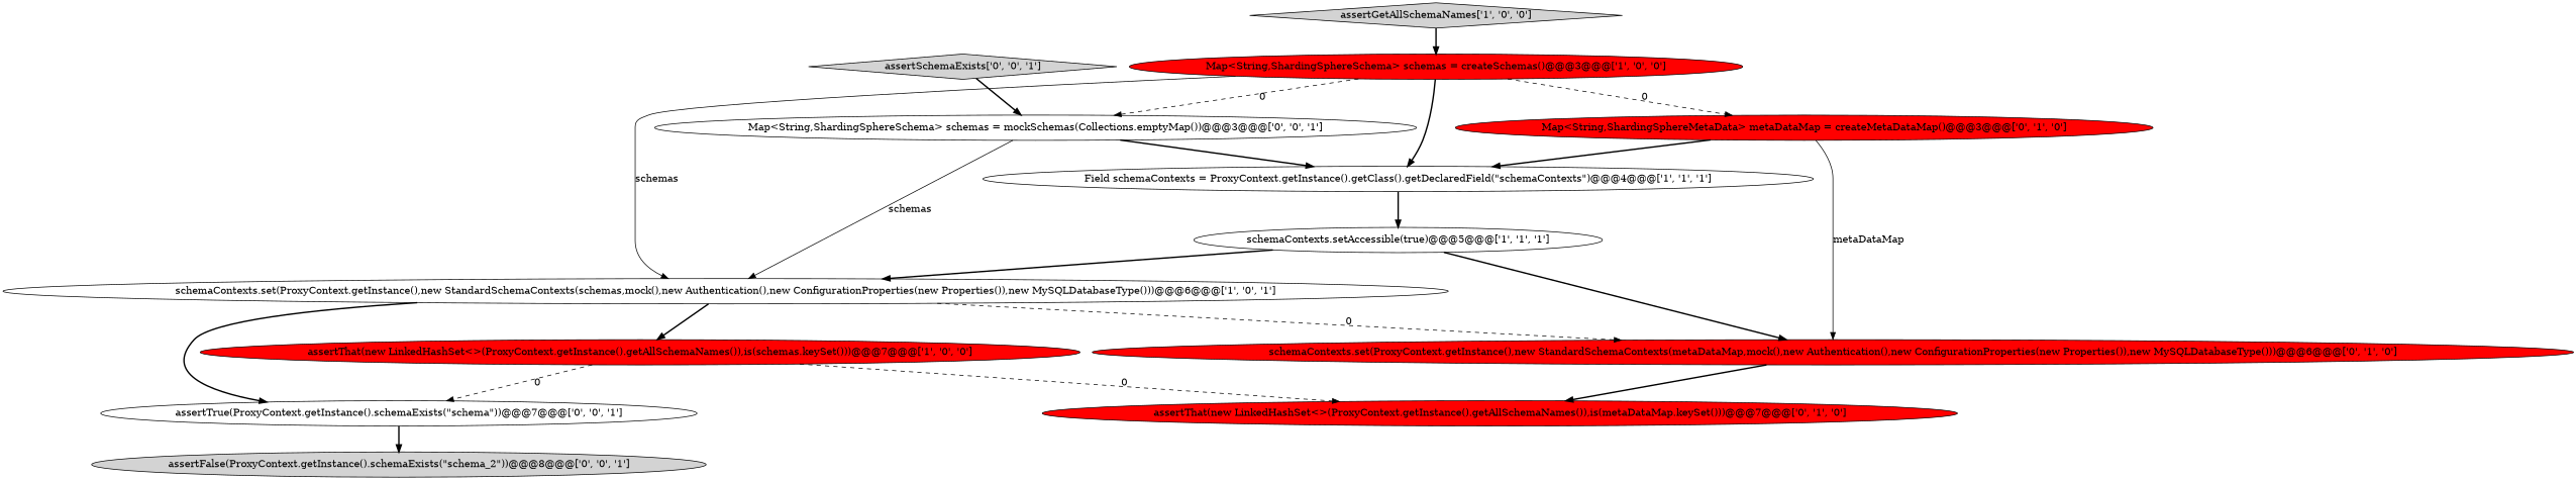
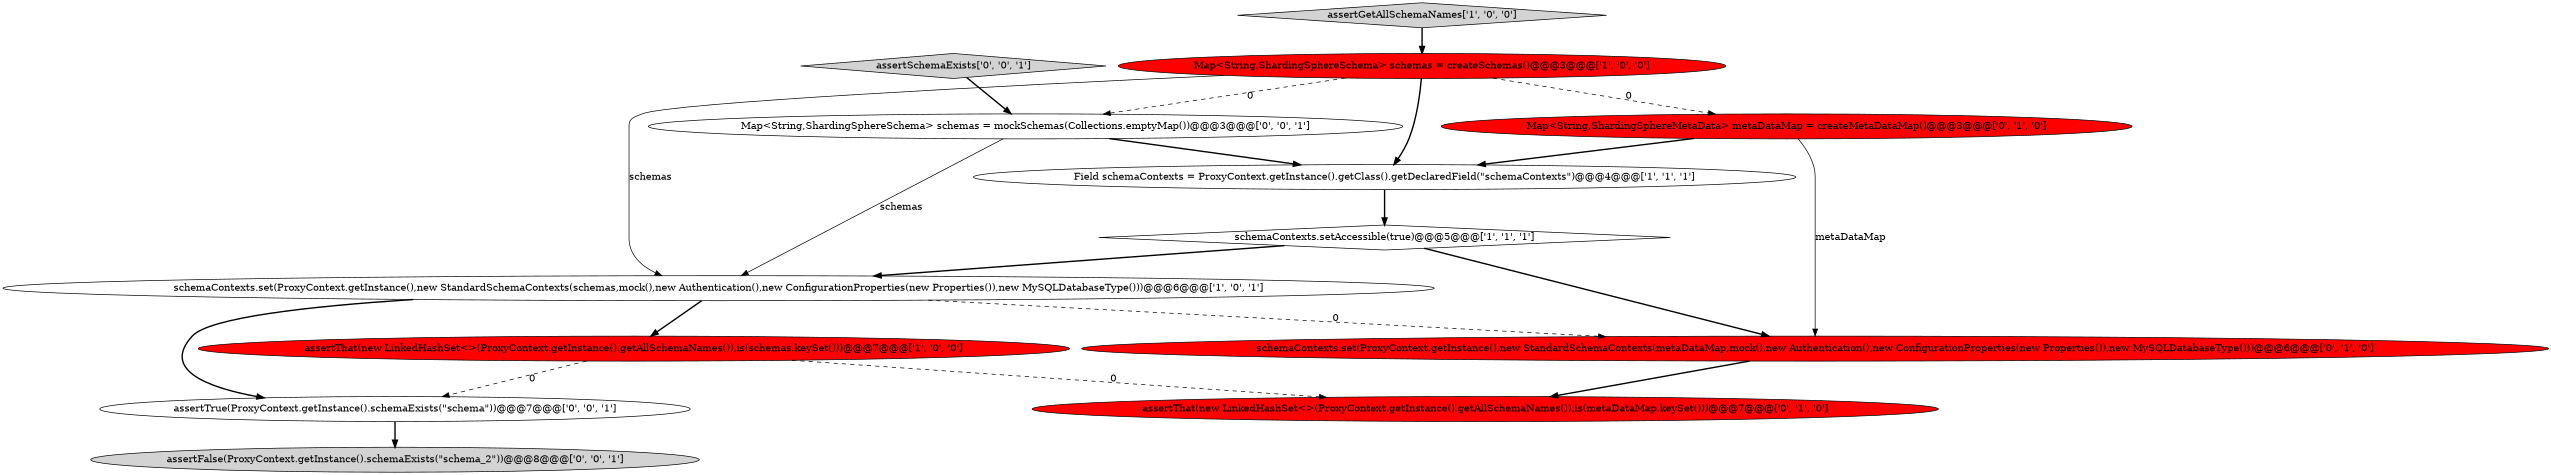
  digraph {
    node [fillcolor=white shape=ellipse style=filled]
    edge [style=bold]
-   n1 [label="schemaContexts.setAccessible(true)@@@5@@@['1', '1', '1']"]
+   n1 [label="schemaContexts.setAccessible(true)@@@5@@@['1', '1', '1']" shape=diamond]
    n2 [fillcolor=red label="schemaContexts.set(ProxyContext.getInstance(),new StandardSchemaContexts(metaDataMap,mock(),new Authentication(),new ConfigurationProperties(new Properties()),new MySQLDatabaseType()))@@@6@@@['0', '1', '0']"]
    n3 [label="schemaContexts.set(ProxyContext.getInstance(),new StandardSchemaContexts(schemas,mock(),new Authentication(),new ConfigurationProperties(new Properties()),new MySQLDatabaseType()))@@@6@@@['1', '0', '1']"]
    n4 [fillcolor=red label="assertThat(new LinkedHashSet<>(ProxyContext.getInstance().getAllSchemaNames()),is(metaDataMap.keySet()))@@@7@@@['0', '1', '0']"]
    n5 [fillcolor=red label="assertThat(new LinkedHashSet<>(ProxyContext.getInstance().getAllSchemaNames()),is(schemas.keySet()))@@@7@@@['1', '0', '0']"]
    n6 [label="assertTrue(ProxyContext.getInstance().schemaExists(\"schema\"))@@@7@@@['0', '0', '1']"]
    n7 [fillcolor=lightgray label="assertSchemaExists['0', '0', '1']" shape=diamond]
    n8 [label="Map<String,ShardingSphereSchema> schemas = mockSchemas(Collections.emptyMap())@@@3@@@['0', '0', '1']"]
    n9 [label="Field schemaContexts = ProxyContext.getInstance().getClass().getDeclaredField(\"schemaContexts\")@@@4@@@['1', '1', '1']"]
    n10 [fillcolor=red label="Map<String,ShardingSphereMetaData> metaDataMap = createMetaDataMap()@@@3@@@['0', '1', '0']"]
    n11 [fillcolor=red label="Map<String,ShardingSphereSchema> schemas = createSchemas()@@@3@@@['1', '0', '0']"]
    n12 [fillcolor=lightgray label="assertGetAllSchemaNames['1', '0', '0']" shape=diamond]
    n13 [fillcolor=lightgray label="assertFalse(ProxyContext.getInstance().schemaExists(\"schema_2\"))@@@8@@@['0', '0', '1']"]
    n1 -> n2
    n1 -> n3
    n2 -> n4
    n3 -> n2 [label=0 style=dashed]
    n3 -> n5
    n3 -> n6
    n5 -> n4 [label=0 style=dashed]
    n5 -> n6 [label=0 style=dashed]
    n6 -> n13
    n7 -> n8
    n8 -> n3 [label=schemas style=solid]
    n8 -> n9
    n9 -> n1
    n10 -> n2 [label=metaDataMap style=solid]
    n10 -> n9
    n11 -> n3 [label=schemas style=solid]
    n11 -> n8 [label=0 style=dashed]
    n11 -> n9
    n11 -> n10 [label=0 style=dashed]
    n12 -> n11
  }
